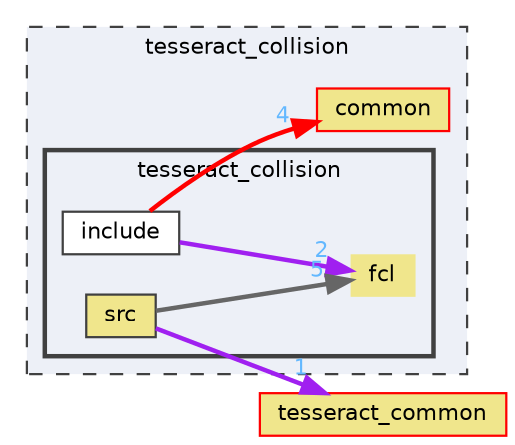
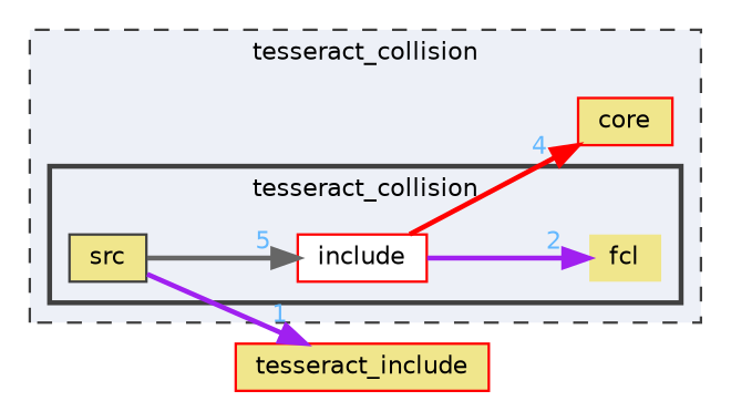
  digraph {
    compound=true
    rankdir=LR
    node [fillcolor=khaki fontname=Helvetica fontsize=10 shape=box style=filled color=grey25]
    edge [color=purple fontcolor=steelblue1 fontname=Helvetica fontsize=10 labeldistance=1.5 labelfontname=Helvetica labelfontsize=10 style=bold]
    n1 [height=0.2 label=fcl shape=plaintext width=0.4 color=""]
-   n2 [fillcolor=white height=0.2 label=include width=0.4]
+   n2 [color=red fillcolor=white height=0.2 label=include width=0.4]
    n3 [height=0.2 label=src width=0.4]
-   n4 [color=red height=0.2 label=common width=0.4]
-   n5 [color=red height=0.2 label=tesseract_common width=0.4]
+   n4 [color=red height=0.2 label=core width=0.4]
+   n5 [color=red height=0.2 label=tesseract_include width=0.4]
    subgraph cluster_1 {
      bgcolor="#edf0f7"
      fontname=Helvetica
      fontsize=10
      label=tesseract_collision
      pencolor=grey25
      style="filled,dashed"
      n4
      subgraph cluster_2 {
        bgcolor="#edf0f7"
        fontname=Helvetica
        fontsize=10
        label=tesseract_collision
        pencolor=grey25
        style="filled,bold"
        n1
        n2
        n3
      }
    }
    n2 -> n1 [headlabel=2]
    n2 -> n4 [color=red headlabel=4]
-   n3 -> n1 [color=gray40 headlabel=5]
+   n3 -> n2 [color=gray40 headlabel=5]
    n3 -> n5 [headlabel=1]
  }
